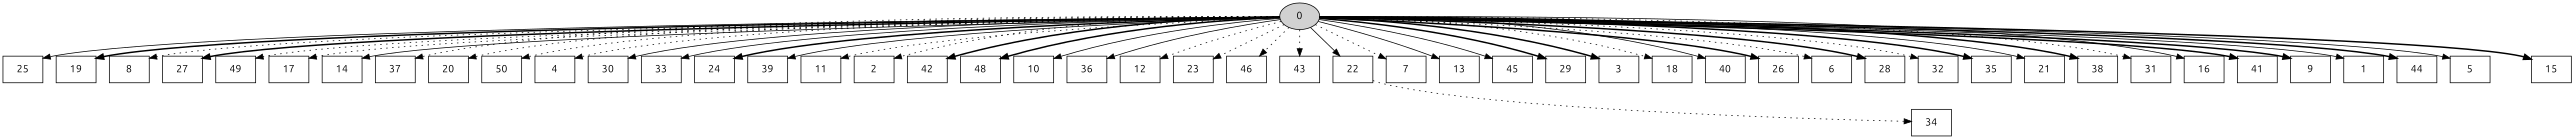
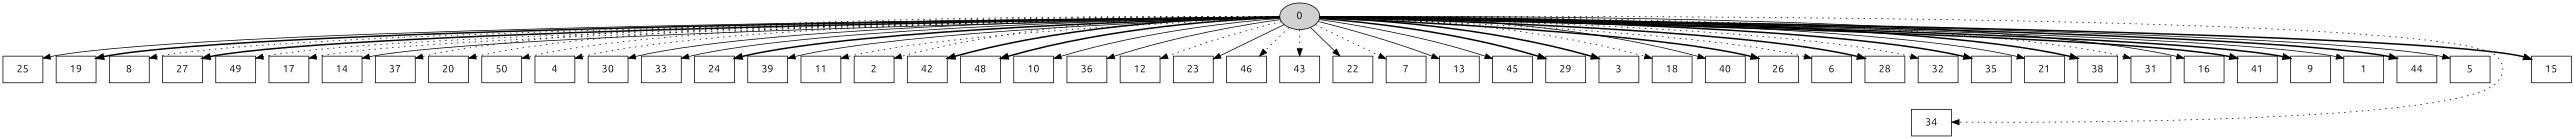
  digraph {
    fontname=Ubuntu
    node [fillcolor=white fontname=Ubuntu style=filled shape=box]
    edge [fontname=Ubuntu style=dotted]
    0 [fillcolor=grey82 shape=""]
    n2 [label="25\n"]
    n3 [label="19\n"]
    n4 [label="8\n"]
    n5 [label="27\n"]
    n6 [label="49\n"]
    n7 [label="17\n"]
    n8 [label="14\n"]
    n9 [label="37\n"]
    n10 [label="20\n"]
    n11 [label="50\n"]
    n12 [label="4\n"]
    n13 [label="30\n"]
    n14 [label="33\n"]
    n15 [label="24\n"]
    n16 [label="39\n"]
    n17 [label="11\n"]
    n18 [label="2\n"]
    n19 [label="42\n"]
    n20 [label="48\n"]
    n21 [label="10\n"]
    n22 [label="36\n"]
    n23 [label="12\n"]
    n24 [label="23\n"]
    n25 [label="46\n"]
    n26 [label="43\n"]
    n27 [label="22\n"]
    n28 [label="7\n"]
    n29 [label="13\n"]
    n30 [label="45\n"]
    n31 [label="29\n"]
    n32 [label="3\n"]
    n33 [label="18\n"]
    n34 [label="40\n"]
    n35 [label="26\n"]
    n36 [label="6\n"]
    n37 [label="28\n"]
    n38 [label="32\n"]
    n39 [label="35\n"]
    n40 [label="21\n"]
    n41 [label="38\n"]
    n42 [label="31\n"]
    n43 [label="16\n"]
    n44 [label="41\n"]
    n45 [label="9\n"]
    n46 [label="1\n"]
    n47 [label="44\n"]
    n48 [label="5\n"]
    n49 [label="34\n"]
    n50 [label="15\n"]
    0 -> n2 [style=solid]
    0 -> n3 [style=bold]
    0 -> n4
    0 -> n5 [style=bold]
    0 -> n6
    0 -> n7
    0 -> n8 [style=solid]
    0 -> n9
    0 -> n10
    0 -> n11
    0 -> n12
    0 -> n13 [style=solid]
    0 -> n14 [style=solid]
    0 -> n15 [style=bold]
    0 -> n16 [style=solid]
    0 -> n17
    0 -> n18
    0 -> n19 [style=bold]
    0 -> n20 [style=bold]
    0 -> n21 [style=solid]
    0 -> n22 [style=solid]
    0 -> n23
-   0 -> n24
+   0 -> n24 [style=solid]
    0 -> n25
    0 -> n26
    0 -> n27 [style=solid]
    0 -> n28
    0 -> n29 [style=solid]
    0 -> n30 [style=solid]
    0 -> n31 [style=bold]
    0 -> n32 [style=bold]
    0 -> n33
    0 -> n34 [style=solid]
    0 -> n35 [style=bold]
    0 -> n36
    0 -> n37 [style=bold]
    0 -> n38
    0 -> n39 [style=bold]
    0 -> n40 [style=solid]
    0 -> n41 [style=bold]
    0 -> n42
    0 -> n43 [style=solid]
    0 -> n44 [style=bold]
    0 -> n45 [style=bold]
    0 -> n46 [style=solid]
    0 -> n47 [style=bold]
    0 -> n48 [style=solid]
-   n27 -> n49
+   0 -> n49
    0 -> n50 [style=bold]
  }
